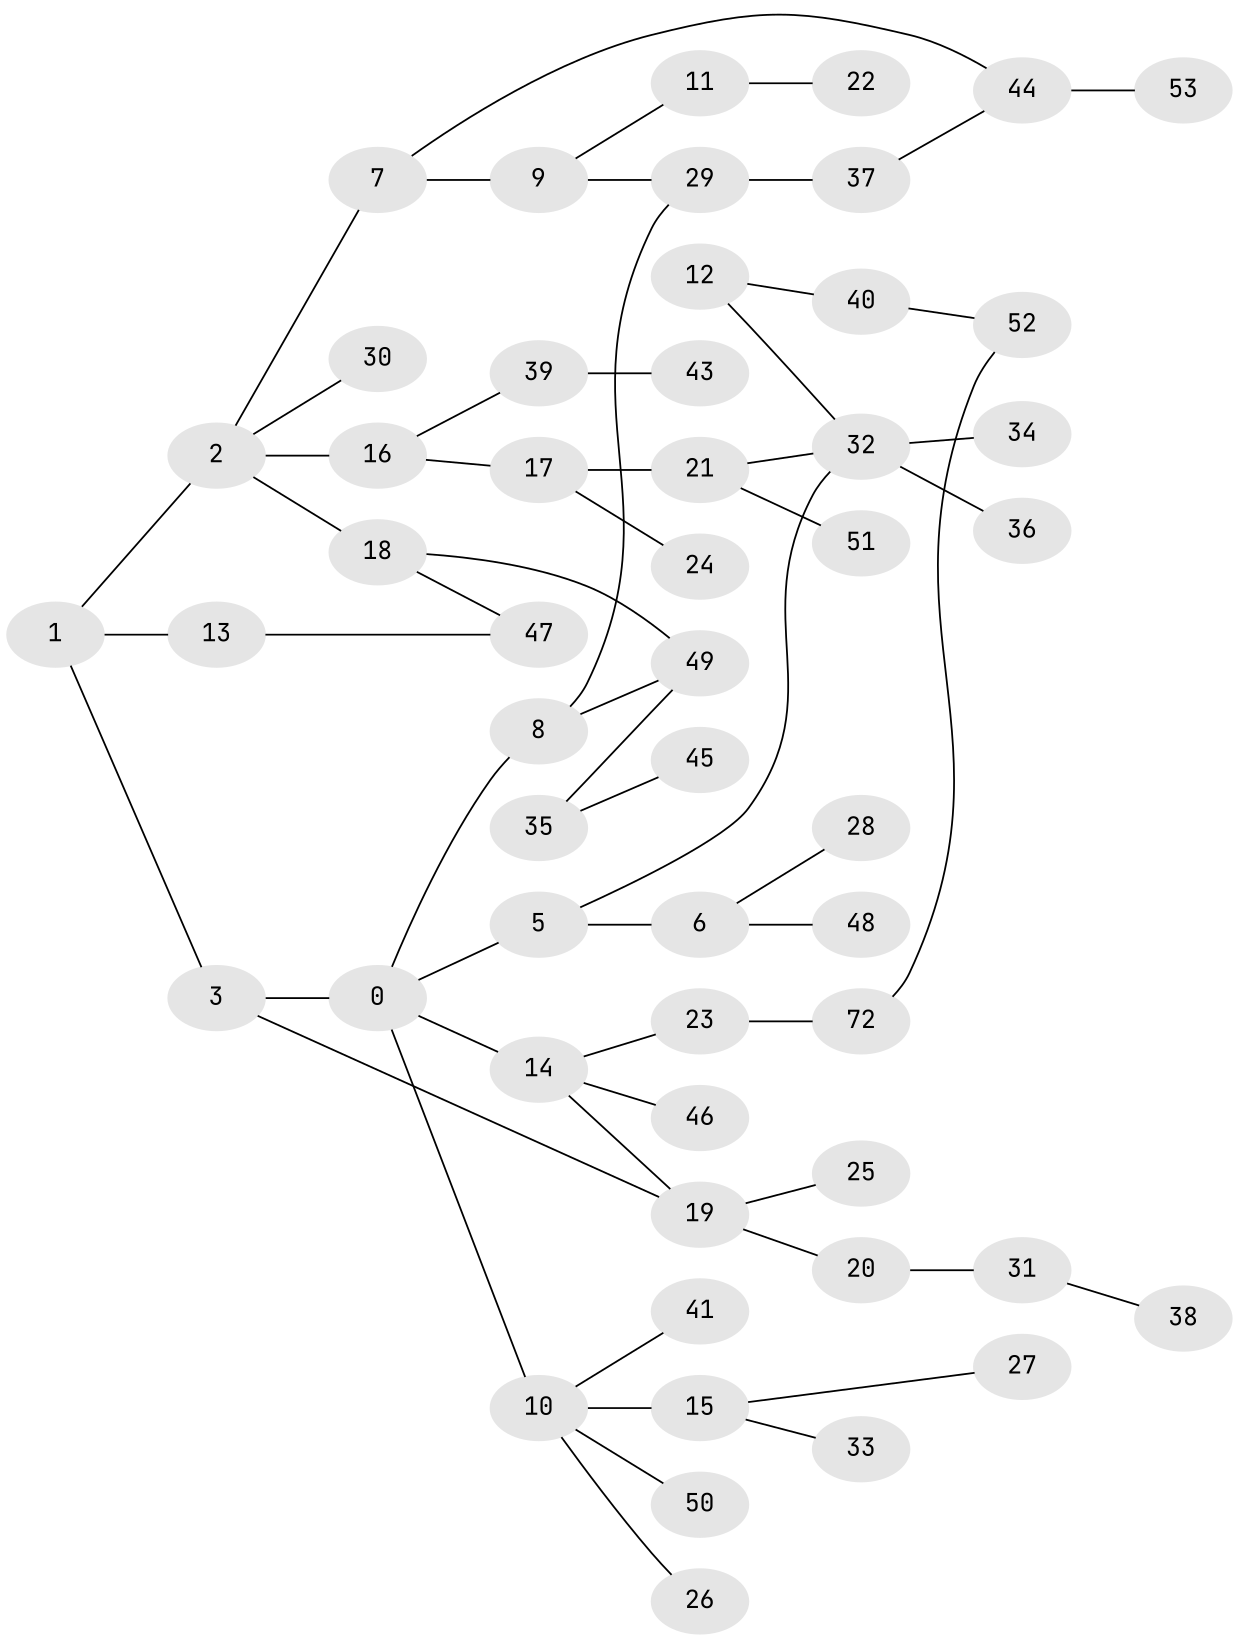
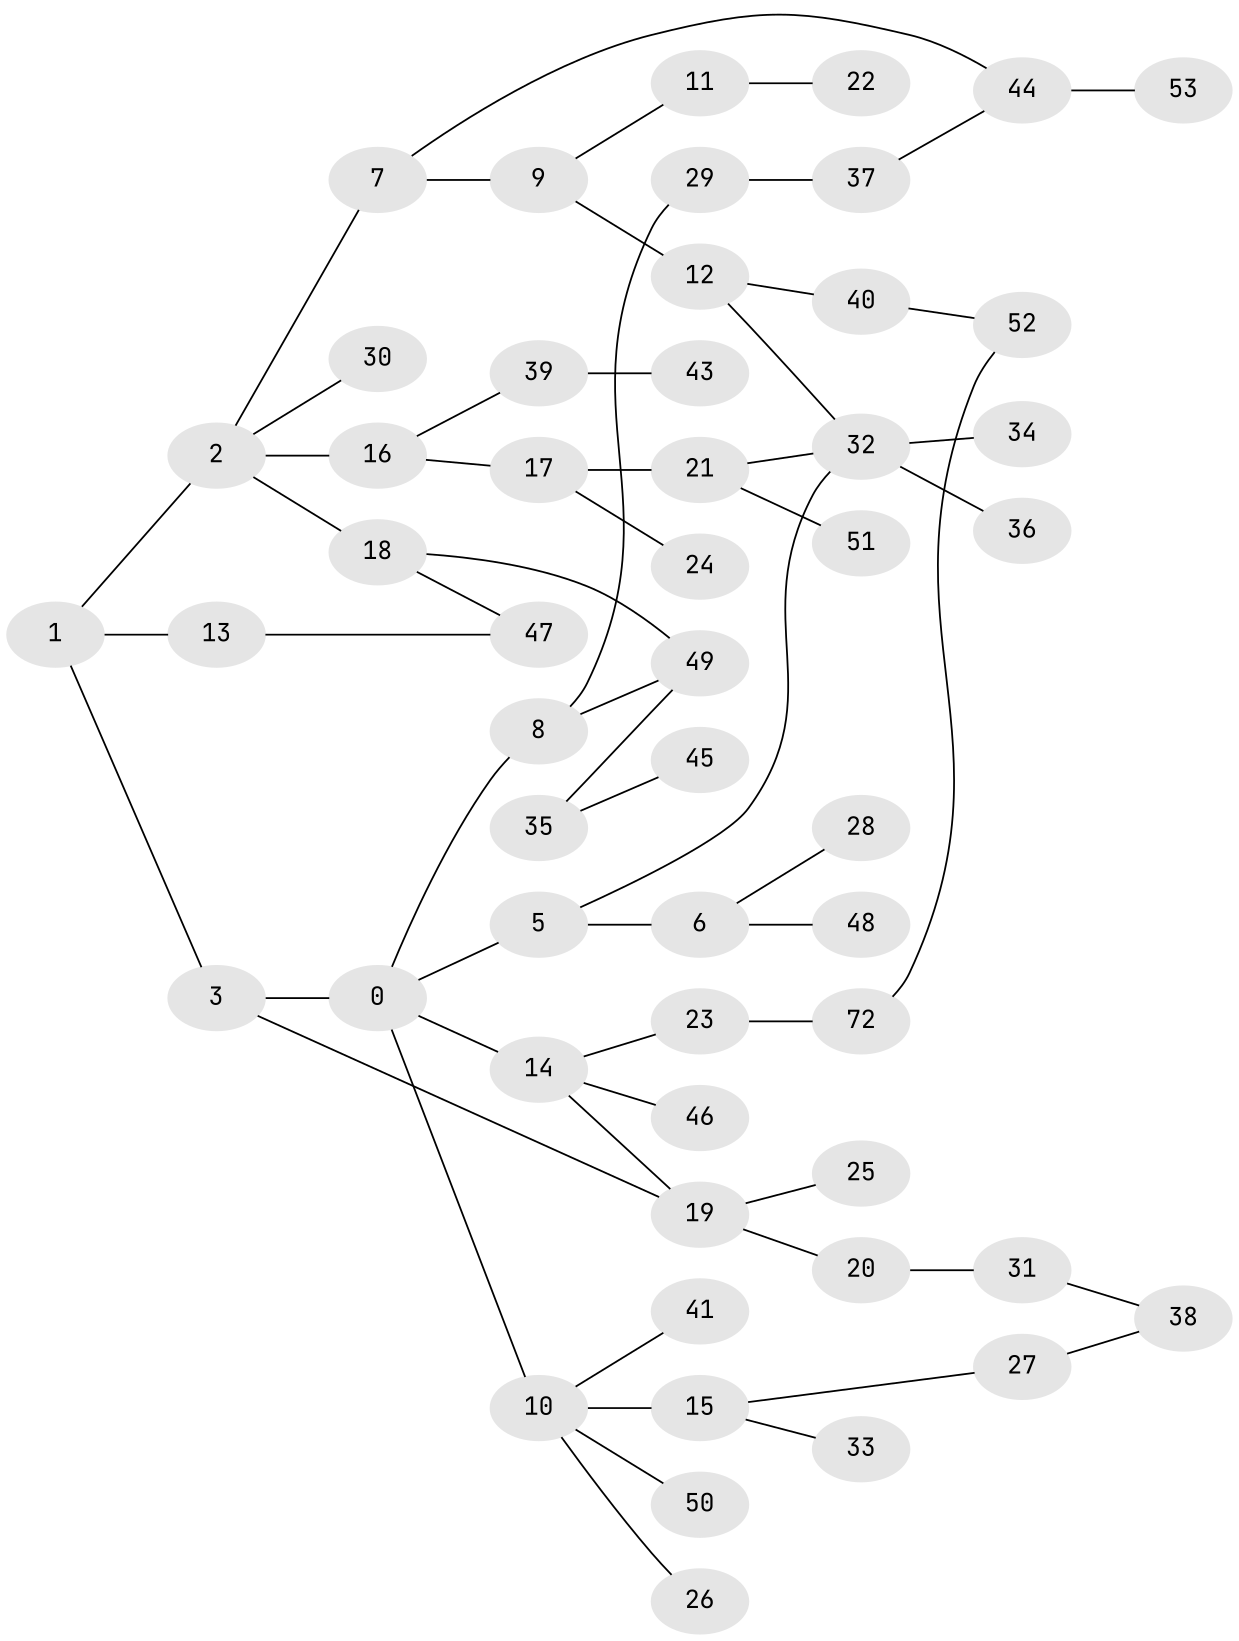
  graph {
    fontname="JetBrains Mono"
    rankdir=LR
    node [color=gray90 fontname="JetBrains Mono" style=filled]
    edge [fontname="JetBrains Mono"]
    1
    2
    3
    13
    7
    16
    18
    30
    n9 [label=0]
    19
    47
    9
    44
    17
    39
    49
    5
    8
    10
    14
    20
    25
    6
    32
    29
    15
    26
    41
    50
    23
    46
    28
    48
    36
    34
    11
    12
    53
    37
    22
    40
    27
    33
    52
    n45 [label=72]
    38
    21
    24
    43
    51
    35
    45
    31
    1 -- 2
    1 -- 3
    1 -- 13
    2 -- 7
    2 -- 16
    2 -- 18
    2 -- 30
    3 -- n9
    3 -- 19
    13 -- 47
    7 -- 9
    7 -- 44
    16 -- 17
    16 -- 39
    18 -- 47
    18 -- 49
    n9 -- 5
    n9 -- 8
    n9 -- 10
    n9 -- 14
    19 -- 20
    19 -- 25
    9 -- 11
-   9 -- 29
+   9 -- 12
    44 -- 53
    17 -- 21
    17 -- 24
    39 -- 43
    5 -- 6
    5 -- 32
    8 -- 49
    8 -- 29
    10 -- 15
    10 -- 26
    10 -- 41
    10 -- 50
    14 -- 19
    14 -- 23
    14 -- 46
    20 -- 31
    6 -- 28
    6 -- 48
    32 -- 36
    32 -- 34
    29 -- 37
    15 -- 27
    15 -- 33
    23 -- n45
    11 -- 22
    12 -- 32
    12 -- 40
    37 -- 44
    40 -- 52
+   27 -- 38
    n45 -- 52
    21 -- 32
    21 -- 51
    35 -- 49
    35 -- 45
    31 -- 38
  }
